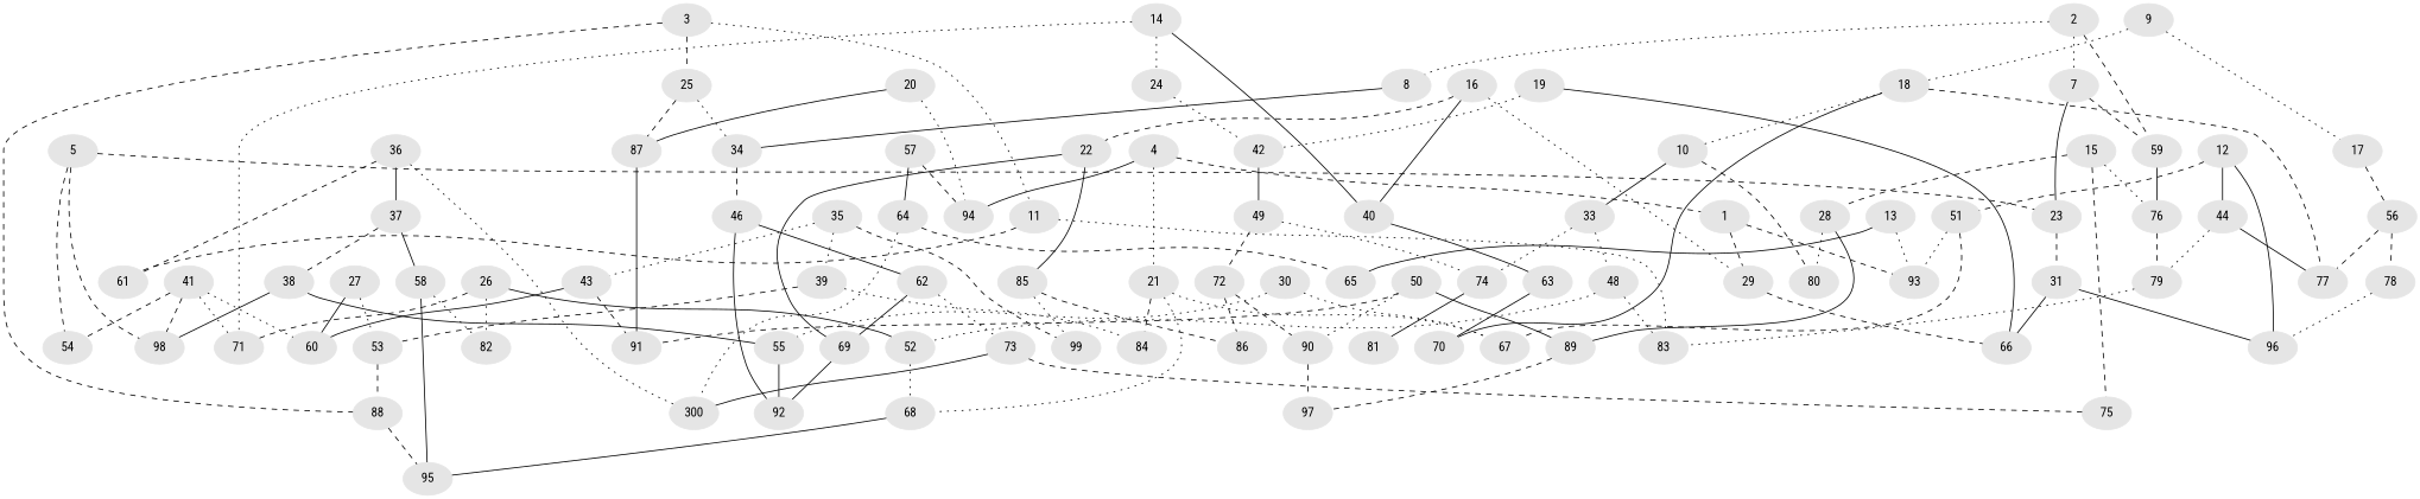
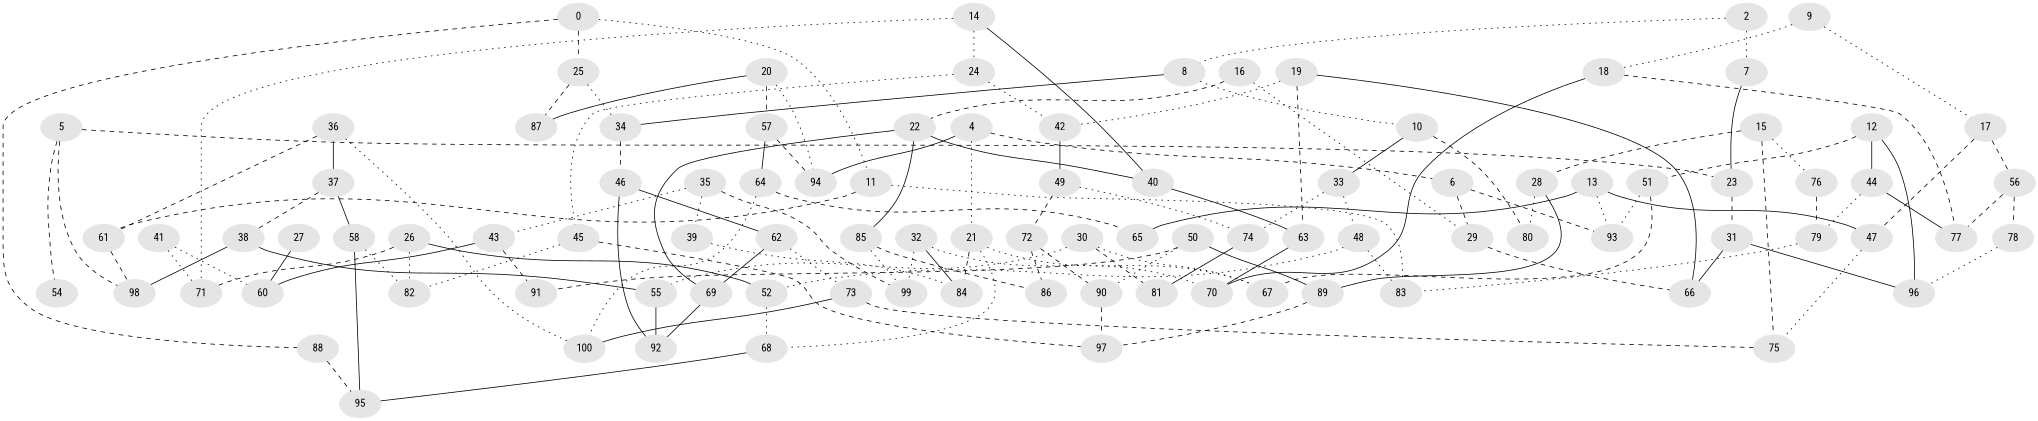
  graph {
    fontname="Roboto Condensed"
    node [color=gray90 fontname="Roboto Condensed" style=filled]
    edge [fontname="Roboto Condensed" style=dashed]
    27
-   53
    60
    2
    7
    8
-   59
    23
    10
    34
    76
-   3
+   3 [label=0]
    11
    25
    88
    61
    83
    87
    95
    4
-   6 [label=1]
+   6
    94
    21
    29
    93
    5
    54
    98
    31
    66
    80
    33
    46
    9
    17
    18
+   47
    56
    70
    77
    78
    96
    48
    74
    12
    44
    51
    79
    67
    13
    65
    75
    14
    24
    40
    71
    42
+   45
    63
    15
    28
    89
    16
    22
    69
    85
    19
    49
    20
    57
    64
    91
    68
    84
    92
    99
    86
    82
    97
    26
    52
    30
    55
    81
+   32
    62
    35
    39
    43
    36
    37
-   100 [label=300]
+   100
    38
    58
    41
    72
    73
    90
    50
-   27 -- 53 [style=dotted]
    27 -- 60 [style=solid]
-   53 -- 88
    2 -- 7 [style=dotted]
    2 -- 8 [style=dotted]
-   2 -- 59
-   7 -- 59
    7 -- 23 [style=solid]
-   18 -- 10 [style=dotted]
+   8 -- 10 [style=dotted]
    8 -- 34 [style=solid]
-   59 -- 76 [style=solid]
    23 -- 31
    10 -- 80
    10 -- 33 [style=solid]
    34 -- 46
    76 -- 79
    3 -- 11 [style=dotted]
    3 -- 25
    3 -- 88
    11 -- 61
    11 -- 83 [style=dotted]
    25 -- 34 [style=dotted]
    25 -- 87
    88 -- 95
-   41 -- 98
-   87 -- 91 [style=solid]
+   61 -- 98
    4 -- 6
    4 -- 94 [style=solid]
    4 -- 21 [style=dotted]
    6 -- 29
    6 -- 93
    21 -- 67 [style=dotted]
    21 -- 68 [style=dotted]
    21 -- 84
    29 -- 66
    5 -- 23
    5 -- 54
    5 -- 98
    31 -- 66 [style=solid]
    31 -- 96 [style=solid]
    33 -- 48 [style=dotted]
    33 -- 74 [style=dotted]
    46 -- 92 [style=solid]
    46 -- 62 [style=solid]
    9 -- 17 [style=dotted]
    9 -- 18 [style=dotted]
+   17 -- 47
    17 -- 56
    18 -- 70 [style=solid]
    18 -- 77
+   47 -- 75 [style=dotted]
    56 -- 77
    56 -- 78
    78 -- 96 [style=dotted]
    48 -- 83 [style=dotted]
    48 -- 52 [style=dotted]
    74 -- 81 [style=solid]
    12 -- 96 [style=solid]
    12 -- 44 [style=solid]
    12 -- 51
    44 -- 77 [style=solid]
    44 -- 79 [style=dotted]
    51 -- 93 [style=dotted]
    51 -- 67
    79 -- 83 [style=dotted]
    13 -- 93 [style=dotted]
+   13 -- 47 [style=solid]
    13 -- 65 [style=solid]
    14 -- 24 [style=dotted]
    14 -- 40 [style=solid]
    14 -- 71 [style=dotted]
    24 -- 42 [style=dotted]
+   24 -- 45 [style=dotted]
    40 -- 63 [style=solid]
    42 -- 49 [style=solid]
+   45 -- 82 [style=dotted]
+   45 -- 97
    63 -- 70 [style=solid]
    15 -- 76 [style=dotted]
    15 -- 75
    15 -- 28
    28 -- 80 [style=dotted]
    28 -- 89 [style=solid]
    89 -- 97
    16 -- 29 [style=dotted]
-   16 -- 40 [style=solid]
+   22 -- 40 [style=solid]
    16 -- 22
    22 -- 69 [style=solid]
    22 -- 85 [style=solid]
    69 -- 92 [style=solid]
    85 -- 99 [style=dotted]
    85 -- 86
    19 -- 66 [style=solid]
    19 -- 42 [style=dotted]
+   19 -- 63
    49 -- 74 [style=dotted]
    49 -- 72
    20 -- 87 [style=solid]
    20 -- 94 [style=dotted]
+   20 -- 57
    57 -- 94
    57 -- 64 [style=solid]
    64 -- 65
    64 -- 100 [style=dotted]
    68 -- 95 [style=solid]
    26 -- 71
    26 -- 82 [style=dotted]
    26 -- 52 [style=solid]
    52 -- 68 [style=dotted]
    30 -- 67 [style=dotted]
    30 -- 55 [style=dotted]
+   30 -- 81
    55 -- 92 [style=solid]
+   32 -- 70 [style=dotted]
+   32 -- 84 [style=solid]
+   32 -- 99 [style=dotted]
    62 -- 69 [style=solid]
    62 -- 73 [style=dotted]
    35 -- 99
    35 -- 39 [style=dotted]
    35 -- 43 [style=dotted]
-   39 -- 53
    39 -- 84 [style=dotted]
    43 -- 60 [style=solid]
    43 -- 91
    36 -- 61
    36 -- 37 [style=solid]
    36 -- 100 [style=dotted]
    37 -- 38
    37 -- 58 [style=solid]
    38 -- 98 [style=solid]
    38 -- 55 [style=solid]
    58 -- 95 [style=solid]
    58 -- 82 [style=dotted]
    41 -- 60 [style=dotted]
-   41 -- 54
    41 -- 71 [style=dotted]
    72 -- 86
    72 -- 90
    73 -- 75
    73 -- 100 [style=solid]
    90 -- 97
    50 -- 89 [style=solid]
    50 -- 91
    50 -- 90 [style=dotted]
  }
